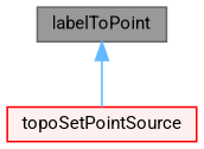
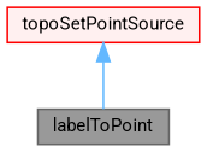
  digraph {
    fontname=Roboto
    node [fontname=Roboto fontsize=10 shape=box style=filled]
    n1 [color=gray40 fillcolor=grey60 fontcolor=black height=0.2 label=labelToPoint width=0.4]
    n2 [color=red fillcolor="#FFF0F0" height=0.2 label=topoSetPointSource width=0.4]
-   n1 -> n2 [color=steelblue1 dir=back fontname=Roboto fontsize=10 labelfontname=Helvetica labelfontsize=10 style=solid]
+   n2 -> n1 [color=steelblue1 dir=back fontname=Roboto fontsize=10 labelfontname=Helvetica labelfontsize=10 style=solid]
  }
